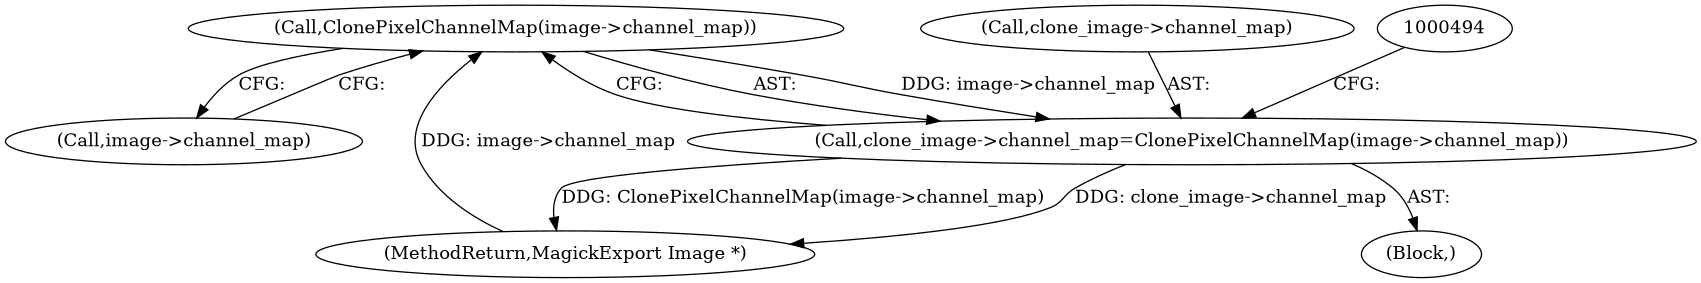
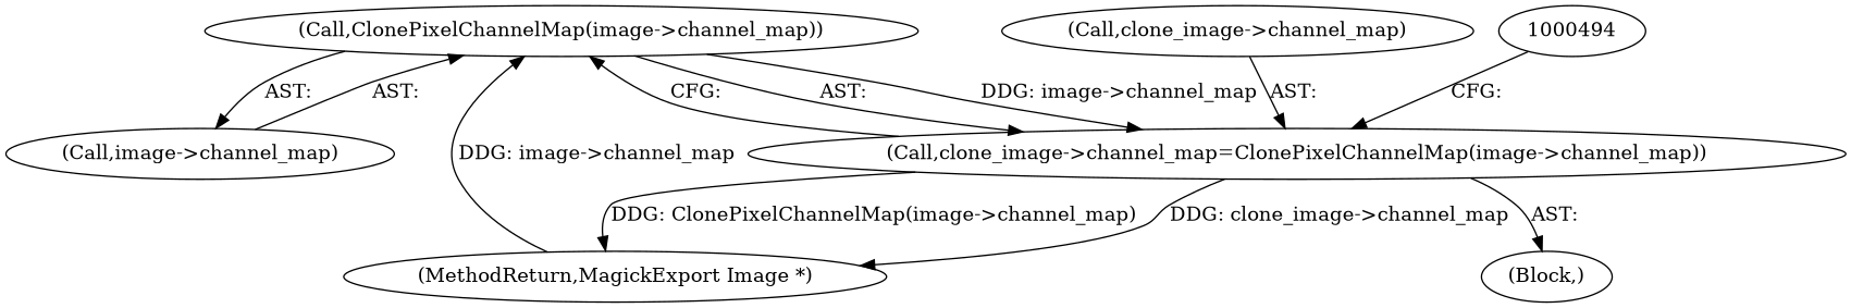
  digraph {
    n1 [label="(Call,ClonePixelChannelMap(image->channel_map))"]
    n2 [label="(Call,clone_image->channel_map=ClonePixelChannelMap(image->channel_map))"]
    n3 [label="(Call,image->channel_map)"]
    n4 [label="(MethodReturn,MagickExport Image *)"]
    n5 [label="(Block,)"]
    n6 [label="(Call,clone_image->channel_map)"]
    n7 [label=1000494]
    n1 -> n2 [label="AST: "]
    n1 -> n2 [label="DDG: image->channel_map"]
-   n1 -> n3 [label="CFG: "]
+   n1 -> n3 [label="AST: "]
    n2 -> n1 [label="CFG: "]
    n2 -> n4 [label="DDG: clone_image->channel_map"]
    n2 -> n4 [label="DDG: ClonePixelChannelMap(image->channel_map)"]
    n2 -> n5 [label="AST: "]
-   n3 -> n1 [label="CFG: "]
+   n3 -> n1 [label="AST: "]
    n4 -> n1 [label="DDG: image->channel_map"]
    n6 -> n2 [label="AST: "]
    n7 -> n2 [label="CFG: "]
  }
